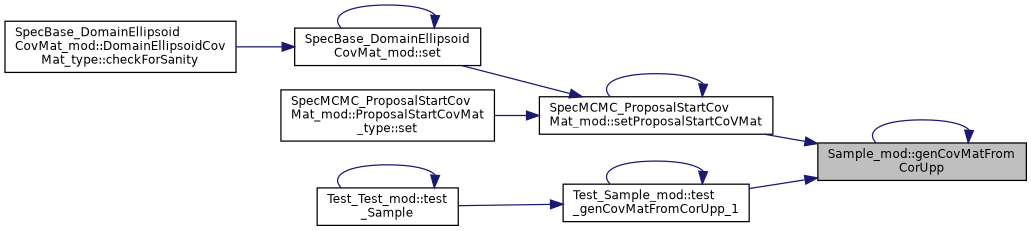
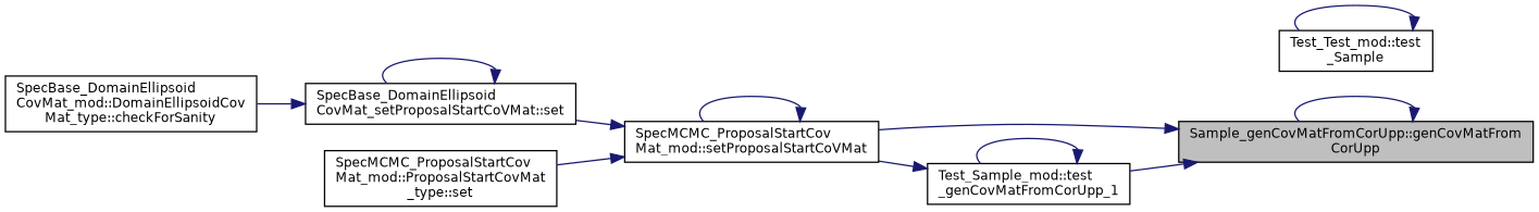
  digraph {
    rankdir=RL
    node [color=black fillcolor=white fontname=Helvetica fontsize=10 shape=record style=filled]
    edge [color=midnightblue dir=back fontname=Helvetica fontsize=10 labelfontname=Helvetica labelfontsize=10 style=solid]
-   n1 [fillcolor=grey75 fontcolor=black height=0.2 label="Sample_mod::genCovMatFrom\lCorUpp" width=0.4]
+   n1 [fillcolor=grey75 fontcolor=black height=0.2 label="Sample_genCovMatFromCorUpp::genCovMatFrom\lCorUpp" width=0.4]
    n2 [height=0.2 label="SpecMCMC_ProposalStartCov\lMat_mod::setProposalStartCoVMat" width=0.4]
    n3 [height=0.2 label="Test_Sample_mod::test\l_genCovMatFromCorUpp_1" width=0.4]
-   n4 [height=0.2 label="SpecBase_DomainEllipsoid\lCovMat_mod::set" width=0.4]
+   n4 [height=0.2 label="SpecBase_DomainEllipsoid\lCovMat_setProposalStartCoVMat::set" width=0.4]
    n5 [height=0.2 label="SpecBase_DomainEllipsoid\lCovMat_mod::DomainEllipsoidCov\lMat_type::checkForSanity" width=0.4]
    n6 [height=0.2 label="SpecMCMC_ProposalStartCov\lMat_mod::ProposalStartCovMat\l_type::set" width=0.4]
    n7 [height=0.2 label="Test_Test_mod::test\l_Sample" width=0.4]
    n1 -> n1
    n1 -> n2
    n1 -> n3
    n2 -> n2
    n2 -> n4
    n2 -> n6
    n3 -> n3
-   n3 -> n7
+   n3 -> n2
    n4 -> n4
    n4 -> n5
    n7 -> n7
  }
